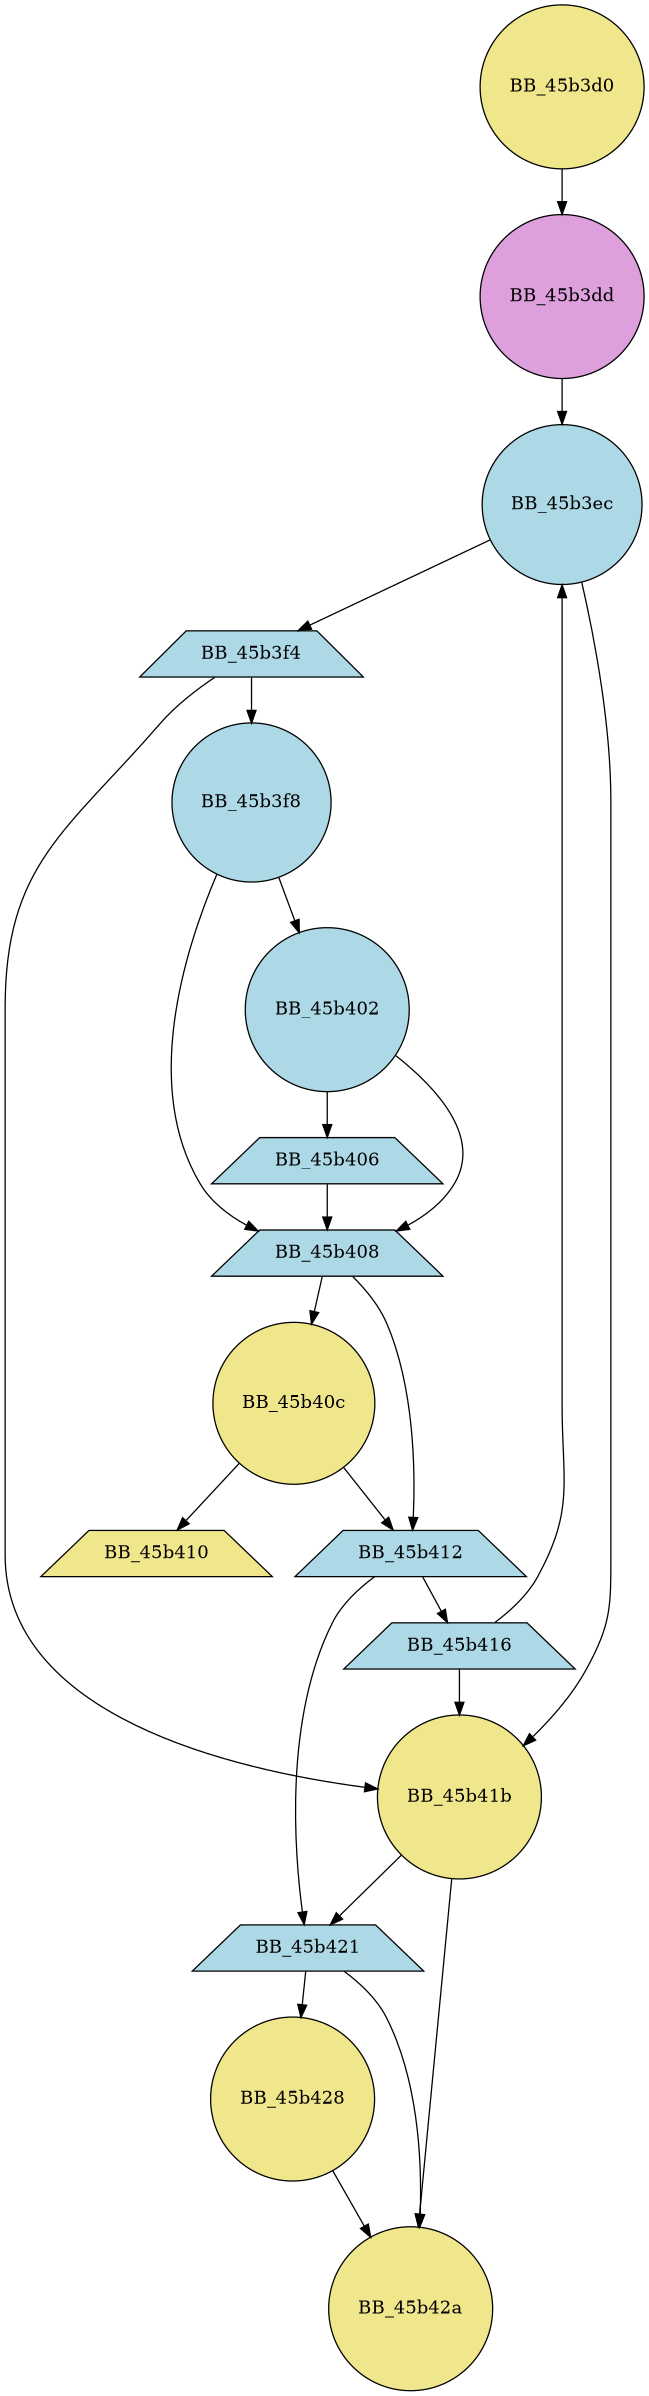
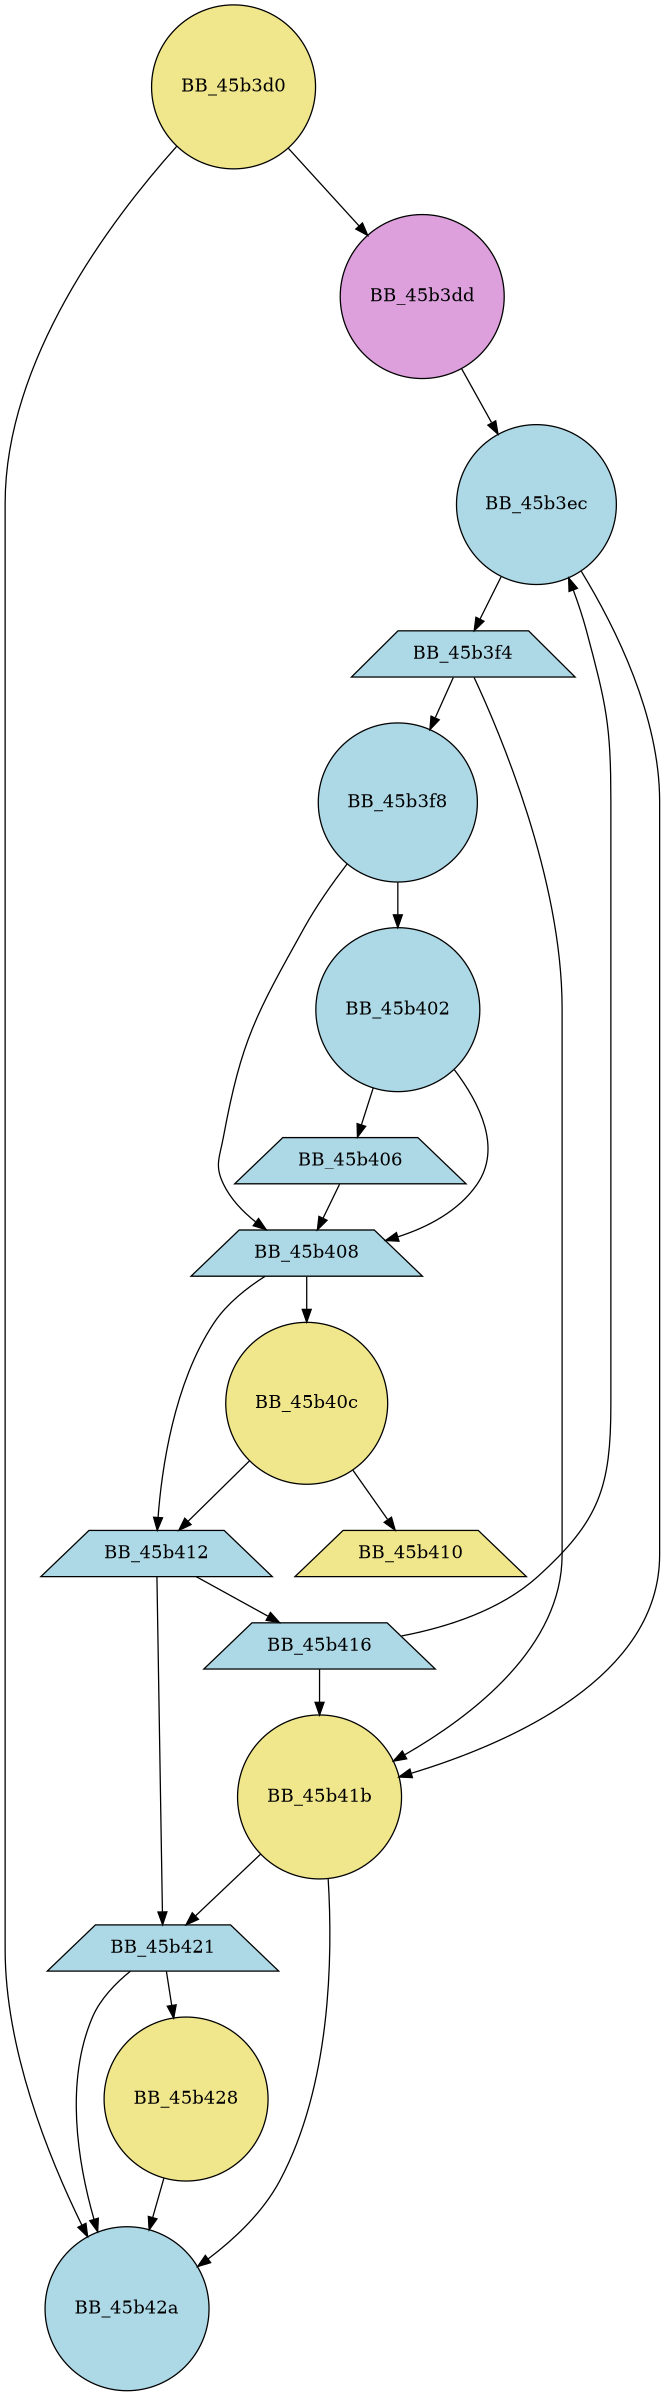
  digraph {
    node [fillcolor=lightblue shape=circle style=filled]
    BB_45b3d0 [fillcolor=khaki]
    BB_45b3dd [fillcolor=plum]
-   BB_45b42a [fillcolor=khaki]
+   BB_45b42a
    BB_45b3ec
    BB_45b3f4 [shape=trapezium]
    BB_45b41b [fillcolor=khaki]
    BB_45b3f8
    BB_45b421 [shape=trapezium]
    BB_45b402
    BB_45b408 [shape=trapezium]
    BB_45b428 [fillcolor=khaki]
    BB_45b406 [shape=trapezium]
    BB_45b40c [fillcolor=khaki]
    BB_45b412 [shape=trapezium]
    BB_45b410 [fillcolor=khaki shape=trapezium]
    BB_45b416 [shape=trapezium]
    BB_45b3d0 -> BB_45b3dd
+   BB_45b3d0 -> BB_45b42a
    BB_45b3dd -> BB_45b3ec
    BB_45b3ec -> BB_45b3f4
    BB_45b3ec -> BB_45b41b
    BB_45b3f4 -> BB_45b41b
    BB_45b3f4 -> BB_45b3f8
    BB_45b41b -> BB_45b42a
    BB_45b41b -> BB_45b421
    BB_45b3f8 -> BB_45b402
    BB_45b3f8 -> BB_45b408
    BB_45b421 -> BB_45b42a
    BB_45b421 -> BB_45b428
    BB_45b402 -> BB_45b408
    BB_45b402 -> BB_45b406
    BB_45b408 -> BB_45b40c
    BB_45b408 -> BB_45b412
    BB_45b428 -> BB_45b42a
    BB_45b406 -> BB_45b408
    BB_45b40c -> BB_45b412
    BB_45b40c -> BB_45b410
    BB_45b412 -> BB_45b421
    BB_45b412 -> BB_45b416
    BB_45b416 -> BB_45b3ec
    BB_45b416 -> BB_45b41b
  }
